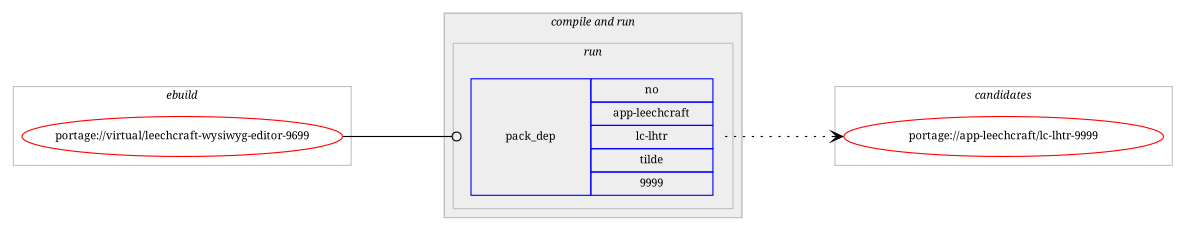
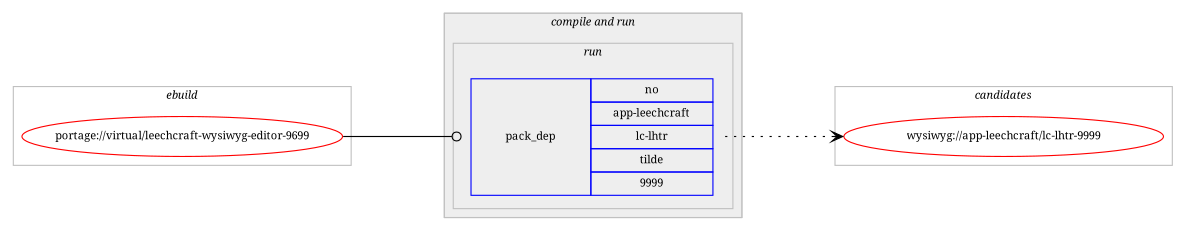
  digraph {
    compound=true
    concentrate=true
    fontname="Noto Serif"
    fontsize=10
    newrank=true
    rankdir=LR
    ranksep=1.5
    node [color=red fontname="Noto Serif" fontsize=10]
    edge [fontname="Noto Serif" headport=w tailport=e]
    n1 [label="portage://virtual/leechcraft-wysiwyg-editor-9699" width=4]
    n2 [color=blue label=<<TABLE BORDER="0" CELLBORDER="1" CELLSPACING="0" CELLPADDING="4" WIDTH="220"><TR><TD ROWSPAN="6" CELLPADDING="30">pack_dep</TD></TR><TR><TD WIDTH="110">no</TD></TR><TR><TD>app-leechcraft</TD></TR><TR><TD>lc-lhtr</TD></TR><TR><TD>tilde</TD></TR><TR><TD>9999</TD></TR></TABLE>> shape=none]
-   n3 [label="portage://app-leechcraft/lc-lhtr-9999" width=4]
+   n3 [label="wysiwyg://app-leechcraft/lc-lhtr-9999" width=4]
    subgraph cluster_1 {
      color=gray
      label=<<i>ebuild</i>>
      rank=same
      n1
    }
    subgraph cluster_2 {
      color=gray
      label=<<i>dependencies</i>>
      subgraph cluster_3 {
        color=gray
        fillcolor="#eeeeee"
        label=<<i>compile</i>>
        style=filled
      }
      subgraph cluster_4 {
        color=gray
        fillcolor="#eeeeee"
        label=<<i>compile and run</i>>
        style=filled
      }
      subgraph cluster_5 {
        color=gray
        fillcolor="#eeeeee"
        label=<<i>run</i>>
        style=filled
        subgraph sub_6 {
          color=gray
          fillcolor="#eeeeee"
          label=<<i>run</i>>
          style=filled
          n2
        }
      }
    }
    subgraph cluster_7 {
      color=gray
      label=<<i>candidates</i>>
      rank=same
      subgraph sub_8 {
        color=black
        label=<<i>candidates</i>>
        nodesep=1
        rank=same
        n3
      }
    }
    n1 -> n2 [arrowhead=odot style=solid weight=20]
    n2 -> n3 [arrowhead=vee style=dotted weight=100]
  }
